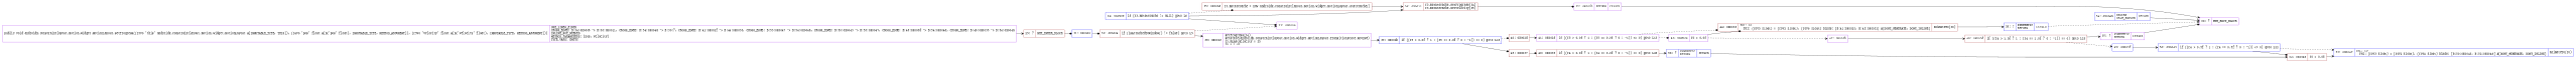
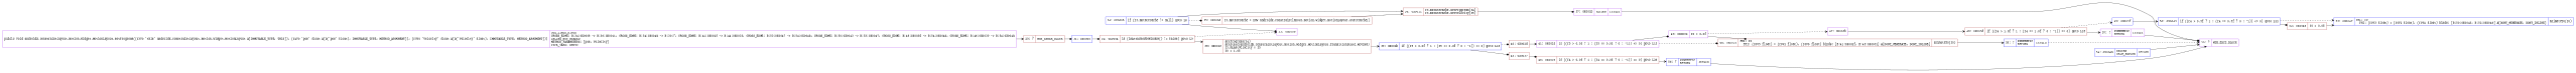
  digraph {
    fontname="Courier Prime"
    rankdir=LR
    node [color=brown fontname="Courier Prime" shape=record]
    edge [arrowhead=vee fontname="Courier Prime"]
    n1 [label="{29\:\ ?|MTH_ENTER_BLOCK\l}"]
    n2 [color=blue label="{31\:\ 0x0000}"]
    n3 [label="{32\:\ 0x0004|if (isAttachedToWindow() != false) goto L9\l}"]
    n4 [color=purple label="{33\:\ 0x0006}"]
-   n5 [color=purple label="{38\:\ 0x001c|setProgress(r4)\lsetState(androidx.constraintlayout.motion.widget.MotionLayout.TransitionState.MOVING)\lr3.mLastVelocity = r5\lr0 = 1.0f\l}"]
+   n5 [label="{38\:\ 0x001c|setProgress(r4)\lsetState(androidx.constraintlayout.motion.widget.MotionLayout.TransitionState.MOVING)\lr3.mLastVelocity = r5\lr0 = 1.0f\l}"]
    n6 [color=blue label="{39\:\ 0x002b|if ((r5 \> 0.0f ? 1 : (r5 == 0.0f ? 0 : \-1)) == 0) goto L16\l}"]
    n7 [color=blue label="{34\:\ 0x0008|if (r3.mStateCache != null) goto L6\l}"]
    n8 [label="{35\:\ 0x000a|r3.mStateCache = new androidx.constraintlayout.motion.widget.MotionLayout.StateCache()\l}"]
    n9 [label="{36\:\ 0x0011|r3.mStateCache.setProgress(r4)\lr3.mStateCache.setVelocity(r5)\l}"]
    n10 [color=purple label="{37\:\ 0x001b|RETURN\l|return\l}"]
    n11 [color=purple label="{30\:\ ?|MTH_EXIT_BLOCK\l}"]
    n12 [label="{40\:\ 0x002d}"]
    n13 [label="{45\:\ 0x0037}"]
    n14 [color=purple label="{41\:\ 0x002f|if ((r5 \> 0.0f ? 1 : (r5 == 0.0f ? 0 : \-1)) \<= 0) goto L13\l}"]
    n15 [label="{46\:\ 0x0039|if ((r4 \> 0.0f ? 1 : (r4 == 0.0f ? 0 : \-1)) == 0) goto L26\l}"]
    n16 [color=purple label="{43\:\ 0x0032|r0 = 0.0f\l}"]
    n17 [label="{44\:\ 0x0033|PHI: r0 \l  PHI: (r0v5 float) = (r0v2 float), (r0v6 float) binds: [B:41:0x002f, B:43:0x0032] A[DONT_GENERATE, DONT_INLINE]\l|animateTo(r0)\l}"]
    n18 [color=purple label="{47\:\ 0x003b}"]
    n19 [color=blue label="{55\:\ ?|SYNTHETIC\lRETURN\l|return\l}"]
    n20 [color=blue label="{56\:\ ?|SYNTHETIC\lRETURN\l|return\l}"]
    n21 [label="{48\:\ 0x003d|if ((r4 \> 1.0f ? 1 : (r4 == 1.0f ? 0 : \-1)) == 0) goto L25\l}"]
    n22 [color=blue label="{49\:\ 0x003f}"]
    n23 [color=purple label="{57\:\ ?|SYNTHETIC\lRETURN\l|return\l}"]
    n24 [color=blue label="{50\:\ 0x0043|if ((r4 \> 0.5f ? 1 : (r4 == 0.5f ? 0 : \-1)) \<= 0) goto L22\l}"]
    n25 [label="{52\:\ 0x0046|r0 = 0.0f\l}"]
    n26 [color=blue label="{53\:\ 0x0047|PHI: r0 \l  PHI: (r0v3 float) = (r0v2 float), (r0v4 float) binds: [B:50:0x0043, B:52:0x0046] A[DONT_GENERATE, DONT_INLINE]\l|animateTo(r0)\l}"]
    n27 [color=blue label="{54\:\ 0x004a|RETURN\lORIG_RETURN\l|return\l}"]
    n28 [color=purple label="{public void androidx.constraintlayout.motion.widget.MotionLayout.setProgress((r3v0 'this' androidx.constraintlayout.motion.widget.MotionLayout A[IMMUTABLE_TYPE, THIS]), (r4v0 'pos' float A[D('pos' float), IMMUTABLE_TYPE, METHOD_ARGUMENT]), (r5v0 'velocity' float A[D('velocity' float), IMMUTABLE_TYPE, METHOD_ARGUMENT]))  | USE_LINES_HINTS\lCROSS_EDGE: B:34:0x0008 \-\> B:36:0x0011, CROSS_EDGE: B:54:0x004a \-\> B:30:?, CROSS_EDGE: B:41:0x002f \-\> B:44:0x0033, CROSS_EDGE: B:53:0x0047 \-\> B:54:0x004a, CROSS_EDGE: B:50:0x0043 \-\> B:53:0x0047, CROSS_EDGE: B:48:0x003d \-\> B:54:0x004a, CROSS_EDGE: B:46:0x0039 \-\> B:54:0x004a\lINLINE_NOT_NEEDED\lMETHOD_PARAMETERS: [pos, velocity]\lTYPE_VARS: EMPTY\l}"]
    n1 -> n2 [arrowhead=diamond]
    n2 -> n3 [arrowhead=diamond]
    n3 -> n4 [style=dashed]
    n3 -> n5
    n5 -> n6
    n6 -> n12 [arrowhead=diamond style=dashed]
    n6 -> n13 [arrowhead=diamond]
    n7 -> n4 [arrowhead=diamond]
    n7 -> n8 [arrowhead=diamond style=dashed]
    n7 -> n9
    n8 -> n9
    n9 -> n10 [arrowhead=diamond]
    n10 -> n11
    n12 -> n14
    n13 -> n15 [arrowhead=diamond]
-   n14 -> n16 [arrowhead=diamond style=dashed]
+   n14 -> n16 [arrowhead=diamond]
    n14 -> n17 [arrowhead=diamond style=dashed]
    n15 -> n20
    n16 -> n17 [arrowhead=diamond]
    n16 -> n18 [style=dashed]
    n17 -> n19
    n18 -> n21
    n19 -> n11 [style=dashed]
-   n20 -> n25
+   n20 -> n11
    n21 -> n22 [style=dashed]
    n21 -> n23
    n22 -> n24
    n23 -> n11 [arrowhead=diamond]
    n24 -> n25 [arrowhead=diamond]
    n24 -> n26 [style=dashed]
    n25 -> n26
    n27 -> n11
    n28 -> n1
  }
